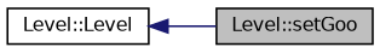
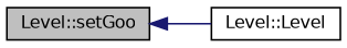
  digraph {
    rankdir=LR
    node [color=black fontname=Helvetica fontsize=10 shape=record style=filled]
    n1 [fillcolor=grey75 fontcolor=black height=0.2 label="Level::setGoo" width=0.4]
    n2 [fillcolor=white height=0.2 label="Level::Level" width=0.4]
-   n2 -> n1 [color=midnightblue dir=back fontname=Helvetica fontsize=10 labelfontname=Helvetica labelfontsize=10 style=solid]
+   n1 -> n2 [color=midnightblue dir=back fontname=Helvetica fontsize=10 labelfontname=Helvetica labelfontsize=10 style=solid]
  }
